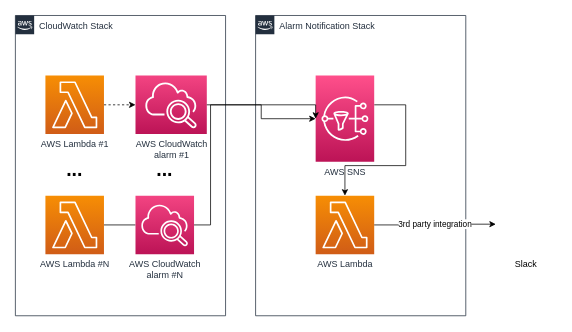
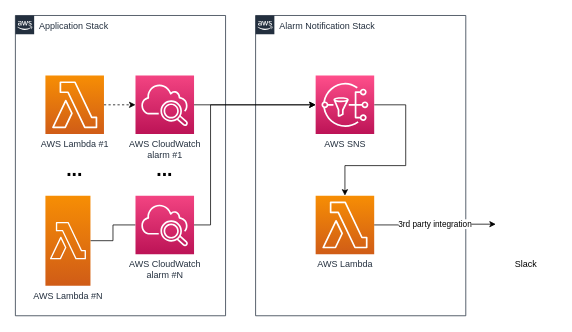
  <mxCell id="0" />
  <mxCell id="1" parent="0" />
- <mxCell id="2" value="CloudWatch Stack" style="points=[[0,0],[0.25,0],[0.5,0],[0.75,0],[1,0],[1,0.25],[1,0.5],[1,0.75],[1,1],[0.75,1],[0.5,1],[0.25,1],[0,1],[0,0.75],[0,0.5],[0,0.25]];outlineConnect=0;gradientColor=none;html=1;whiteSpace=wrap;fontSize=12;fontStyle=0;shape=mxgraph.aws4.group;grIcon=mxgraph.aws4.group_aws_cloud_alt;strokeColor=#232F3E;fillColor=none;verticalAlign=top;align=left;spacingLeft=30;fontColor=#232F3E;dashed=0;labelBackgroundColor=#ffffff;container=1;pointerEvents=0;collapsible=0;recursiveResize=0;" vertex="1" parent="1"><mxGeometry x="20" y="20" width="280" height="400" as="geometry" /></mxCell>
+ <mxCell id="2" value="Application Stack" style="points=[[0,0],[0.25,0],[0.5,0],[0.75,0],[1,0],[1,0.25],[1,0.5],[1,0.75],[1,1],[0.75,1],[0.5,1],[0.25,1],[0,1],[0,0.75],[0,0.5],[0,0.25]];outlineConnect=0;gradientColor=none;html=1;whiteSpace=wrap;fontSize=12;fontStyle=0;shape=mxgraph.aws4.group;grIcon=mxgraph.aws4.group_aws_cloud_alt;strokeColor=#232F3E;fillColor=none;verticalAlign=top;align=left;spacingLeft=30;fontColor=#232F3E;dashed=0;labelBackgroundColor=#ffffff;container=1;pointerEvents=0;collapsible=0;recursiveResize=0;" vertex="1" parent="1"><mxGeometry x="20" y="20" width="280" height="400" as="geometry" /></mxCell>
  <mxCell id="3" style="edgeStyle=orthogonalEdgeStyle;rounded=0;orthogonalLoop=1;jettySize=auto;html=1;dashed=1;" edge="1" parent="2" source="4" target="7"><mxGeometry relative="1" as="geometry" /></mxCell>
  <mxCell id="4" value="AWS Lambda #1" style="sketch=0;points=[[0,0,0],[0.25,0,0],[0.5,0,0],[0.75,0,0],[1,0,0],[0,1,0],[0.25,1,0],[0.5,1,0],[0.75,1,0],[1,1,0],[0,0.25,0],[0,0.5,0],[0,0.75,0],[1,0.25,0],[1,0.5,0],[1,0.75,0]];outlineConnect=0;fontColor=#232F3E;gradientColor=#F78E04;gradientDirection=north;fillColor=#D05C17;strokeColor=#ffffff;dashed=0;verticalLabelPosition=bottom;verticalAlign=top;align=center;html=1;fontSize=12;fontStyle=0;aspect=fixed;shape=mxgraph.aws4.resourceIcon;resIcon=mxgraph.aws4.lambda;" vertex="1" parent="2"><mxGeometry x="40" y="80" width="78" height="78" as="geometry" /></mxCell>
  <mxCell id="5" style="edgeStyle=orthogonalEdgeStyle;rounded=0;orthogonalLoop=1;jettySize=auto;html=1;endArrow=none;" edge="1" parent="2" source="6" target="8"><mxGeometry relative="1" as="geometry" /></mxCell>
- <mxCell id="6" value="AWS Lambda #N" style="sketch=0;points=[[0,0,0],[0.25,0,0],[0.5,0,0],[0.75,0,0],[1,0,0],[0,1,0],[0.25,1,0],[0.5,1,0],[0.75,1,0],[1,1,0],[0,0.25,0],[0,0.5,0],[0,0.75,0],[1,0.25,0],[1,0.5,0],[1,0.75,0]];outlineConnect=0;fontColor=#232F3E;gradientColor=#F78E04;gradientDirection=north;fillColor=#D05C17;strokeColor=#ffffff;dashed=0;verticalLabelPosition=bottom;verticalAlign=top;align=center;html=1;fontSize=12;fontStyle=0;aspect=fixed;shape=mxgraph.aws4.resourceIcon;resIcon=mxgraph.aws4.lambda;" vertex="1" parent="2"><mxGeometry x="40" y="240" width="78" height="78" as="geometry" /></mxCell>
- <mxCell id="7" value="AWS CloudWatch&lt;br&gt;alarm #1" style="sketch=0;points=[[0,0,0],[0.25,0,0],[0.5,0,0],[0.75,0,0],[1,0,0],[0,1,0],[0.25,1,0],[0.5,1,0],[0.75,1,0],[1,1,0],[0,0.25,0],[0,0.5,0],[0,0.75,0],[1,0.25,0],[1,0.5,0],[1,0.75,0]];points=[[0,0,0],[0.25,0,0],[0.5,0,0],[0.75,0,0],[1,0,0],[0,1,0],[0.25,1,0],[0.5,1,0],[0.75,1,0],[1,1,0],[0,0.25,0],[0,0.5,0],[0,0.75,0],[1,0.25,0],[1,0.5,0],[1,0.75,0]];outlineConnect=0;fontColor=#232F3E;gradientColor=#F34482;gradientDirection=north;fillColor=#BC1356;strokeColor=#ffffff;dashed=0;verticalLabelPosition=bottom;verticalAlign=top;align=center;html=1;fontSize=12;fontStyle=0;aspect=fixed;shape=mxgraph.aws4.resourceIcon;resIcon=mxgraph.aws4.cloudwatch_2;" vertex="1" parent="2"><mxGeometry x="160" y="80" width="95" height="78" as="geometry" /></mxCell>
+ <mxCell id="6" value="AWS Lambda #N" style="sketch=0;points=[[0,0,0],[0.25,0,0],[0.5,0,0],[0.75,0,0],[1,0,0],[0,1,0],[0.25,1,0],[0.5,1,0],[0.75,1,0],[1,1,0],[0,0.25,0],[0,0.5,0],[0,0.75,0],[1,0.25,0],[1,0.5,0],[1,0.75,0]];outlineConnect=0;fontColor=#232F3E;gradientColor=#F78E04;gradientDirection=north;fillColor=#D05C17;strokeColor=#ffffff;dashed=0;verticalLabelPosition=bottom;verticalAlign=top;align=center;html=1;fontSize=12;fontStyle=0;aspect=fixed;shape=mxgraph.aws4.resourceIcon;resIcon=mxgraph.aws4.lambda;" vertex="1" parent="2"><mxGeometry x="40" y="240" width="60" height="120" as="geometry" /></mxCell>
+ <mxCell id="7" value="AWS CloudWatch&lt;br&gt;alarm #1" style="sketch=0;points=[[0,0,0],[0.25,0,0],[0.5,0,0],[0.75,0,0],[1,0,0],[0,1,0],[0.25,1,0],[0.5,1,0],[0.75,1,0],[1,1,0],[0,0.25,0],[0,0.5,0],[0,0.75,0],[1,0.25,0],[1,0.5,0],[1,0.75,0]];points=[[0,0,0],[0.25,0,0],[0.5,0,0],[0.75,0,0],[1,0,0],[0,1,0],[0.25,1,0],[0.5,1,0],[0.75,1,0],[1,1,0],[0,0.25,0],[0,0.5,0],[0,0.75,0],[1,0.25,0],[1,0.5,0],[1,0.75,0]];outlineConnect=0;fontColor=#232F3E;gradientColor=#F34482;gradientDirection=north;fillColor=#BC1356;strokeColor=#ffffff;dashed=0;verticalLabelPosition=bottom;verticalAlign=top;align=center;html=1;fontSize=12;fontStyle=0;aspect=fixed;shape=mxgraph.aws4.resourceIcon;resIcon=mxgraph.aws4.cloudwatch_2;" vertex="1" parent="2"><mxGeometry x="160" y="80" width="78" height="78" as="geometry" /></mxCell>
  <mxCell id="8" value="AWS CloudWatch&lt;br&gt;alarm #N" style="sketch=0;points=[[0,0,0],[0.25,0,0],[0.5,0,0],[0.75,0,0],[1,0,0],[0,1,0],[0.25,1,0],[0.5,1,0],[0.75,1,0],[1,1,0],[0,0.25,0],[0,0.5,0],[0,0.75,0],[1,0.25,0],[1,0.5,0],[1,0.75,0]];points=[[0,0,0],[0.25,0,0],[0.5,0,0],[0.75,0,0],[1,0,0],[0,1,0],[0.25,1,0],[0.5,1,0],[0.75,1,0],[1,1,0],[0,0.25,0],[0,0.5,0],[0,0.75,0],[1,0.25,0],[1,0.5,0],[1,0.75,0]];outlineConnect=0;fontColor=#232F3E;gradientColor=#F34482;gradientDirection=north;fillColor=#BC1356;strokeColor=#ffffff;dashed=0;verticalLabelPosition=bottom;verticalAlign=top;align=center;html=1;fontSize=12;fontStyle=0;aspect=fixed;shape=mxgraph.aws4.resourceIcon;resIcon=mxgraph.aws4.cloudwatch_2;" vertex="1" parent="2"><mxGeometry x="160" y="240" width="78" height="78" as="geometry" /></mxCell>
  <mxCell id="9" value="..." style="text;html=1;strokeColor=none;fillColor=none;align=center;verticalAlign=middle;whiteSpace=wrap;rounded=0;fontSize=26;fontStyle=1" vertex="1" parent="2"><mxGeometry x="49" y="190" width="60" height="30" as="geometry" /></mxCell>
  <mxCell id="10" value="..." style="text;html=1;strokeColor=none;fillColor=none;align=center;verticalAlign=middle;whiteSpace=wrap;rounded=0;fontSize=26;fontStyle=1" vertex="1" parent="2"><mxGeometry x="169" y="190" width="60" height="30" as="geometry" /></mxCell>
  <mxCell id="11" value="Alarm Notification Stack" style="points=[[0,0],[0.25,0],[0.5,0],[0.75,0],[1,0],[1,0.25],[1,0.5],[1,0.75],[1,1],[0.75,1],[0.5,1],[0.25,1],[0,1],[0,0.75],[0,0.5],[0,0.25]];outlineConnect=0;gradientColor=none;html=1;whiteSpace=wrap;fontSize=12;fontStyle=0;shape=mxgraph.aws4.group;grIcon=mxgraph.aws4.group_aws_cloud_alt;strokeColor=#232F3E;fillColor=none;verticalAlign=top;align=left;spacingLeft=30;fontColor=#232F3E;dashed=0;labelBackgroundColor=#ffffff;container=1;pointerEvents=0;collapsible=0;recursiveResize=0;" vertex="1" parent="1"><mxGeometry x="340" y="20" width="280" height="400" as="geometry" /></mxCell>
  <mxCell id="12" style="edgeStyle=orthogonalEdgeStyle;rounded=0;orthogonalLoop=1;jettySize=auto;html=1;entryX=0.5;entryY=0;entryDx=0;entryDy=0;entryPerimeter=0;" edge="1" parent="11" source="13" target="14"><mxGeometry relative="1" as="geometry"><Array as="points"><mxPoint x="200" y="119" /><mxPoint x="200" y="200" /><mxPoint x="119" y="200" /></Array></mxGeometry></mxCell>
- <mxCell id="13" value="AWS SNS" style="sketch=0;points=[[0,0,0],[0.25,0,0],[0.5,0,0],[0.75,0,0],[1,0,0],[0,1,0],[0.25,1,0],[0.5,1,0],[0.75,1,0],[1,1,0],[0,0.25,0],[0,0.5,0],[0,0.75,0],[1,0.25,0],[1,0.5,0],[1,0.75,0]];outlineConnect=0;fontColor=#232F3E;gradientColor=#FF4F8B;gradientDirection=north;fillColor=#BC1356;strokeColor=#ffffff;dashed=0;verticalLabelPosition=bottom;verticalAlign=top;align=center;html=1;fontSize=12;fontStyle=0;aspect=fixed;shape=mxgraph.aws4.resourceIcon;resIcon=mxgraph.aws4.sns;" vertex="1" parent="11"><mxGeometry x="80" y="80" width="78" height="115" as="geometry" /></mxCell>
+ <mxCell id="13" value="AWS SNS" style="sketch=0;points=[[0,0,0],[0.25,0,0],[0.5,0,0],[0.75,0,0],[1,0,0],[0,1,0],[0.25,1,0],[0.5,1,0],[0.75,1,0],[1,1,0],[0,0.25,0],[0,0.5,0],[0,0.75,0],[1,0.25,0],[1,0.5,0],[1,0.75,0]];outlineConnect=0;fontColor=#232F3E;gradientColor=#FF4F8B;gradientDirection=north;fillColor=#BC1356;strokeColor=#ffffff;dashed=0;verticalLabelPosition=bottom;verticalAlign=top;align=center;html=1;fontSize=12;fontStyle=0;aspect=fixed;shape=mxgraph.aws4.resourceIcon;resIcon=mxgraph.aws4.sns;" vertex="1" parent="11"><mxGeometry x="80" y="80" width="78" height="78" as="geometry" /></mxCell>
  <mxCell id="14" value="AWS Lambda" style="sketch=0;points=[[0,0,0],[0.25,0,0],[0.5,0,0],[0.75,0,0],[1,0,0],[0,1,0],[0.25,1,0],[0.5,1,0],[0.75,1,0],[1,1,0],[0,0.25,0],[0,0.5,0],[0,0.75,0],[1,0.25,0],[1,0.5,0],[1,0.75,0]];outlineConnect=0;fontColor=#232F3E;gradientColor=#F78E04;gradientDirection=north;fillColor=#D05C17;strokeColor=#ffffff;dashed=0;verticalLabelPosition=bottom;verticalAlign=top;align=center;html=1;fontSize=12;fontStyle=0;aspect=fixed;shape=mxgraph.aws4.resourceIcon;resIcon=mxgraph.aws4.lambda;" vertex="1" parent="11"><mxGeometry x="80" y="240" width="78" height="78" as="geometry" /></mxCell>
  <mxCell id="15" value="Slack" style="shape=image;html=1;verticalAlign=top;verticalLabelPosition=bottom;labelBackgroundColor=#ffffff;imageAspect=0;aspect=fixed;image=https://cdn2.iconfinder.com/data/icons/social-media-2285/512/1_Slack_colored_svg-128.png" vertex="1" parent="1"><mxGeometry x="660" y="258" width="80" height="80" as="geometry" /></mxCell>
  <mxCell id="16" value="3rd party integration" style="edgeStyle=orthogonalEdgeStyle;rounded=0;orthogonalLoop=1;jettySize=auto;html=1;entryX=0;entryY=0.5;entryDx=0;entryDy=0;" edge="1" parent="1" source="14" target="15"><mxGeometry relative="1" as="geometry" /></mxCell>
  <mxCell id="17" style="edgeStyle=orthogonalEdgeStyle;rounded=0;orthogonalLoop=1;jettySize=auto;html=1;" edge="1" parent="1" source="7" target="13"><mxGeometry relative="1" as="geometry" /></mxCell>
  <mxCell id="18" style="edgeStyle=orthogonalEdgeStyle;rounded=0;orthogonalLoop=1;jettySize=auto;html=1;entryX=0;entryY=0.5;entryDx=0;entryDy=0;entryPerimeter=0;" edge="1" parent="1" source="8" target="13"><mxGeometry relative="1" as="geometry"><Array as="points"><mxPoint x="280" y="299" /><mxPoint x="280" y="139" /></Array></mxGeometry></mxCell>
